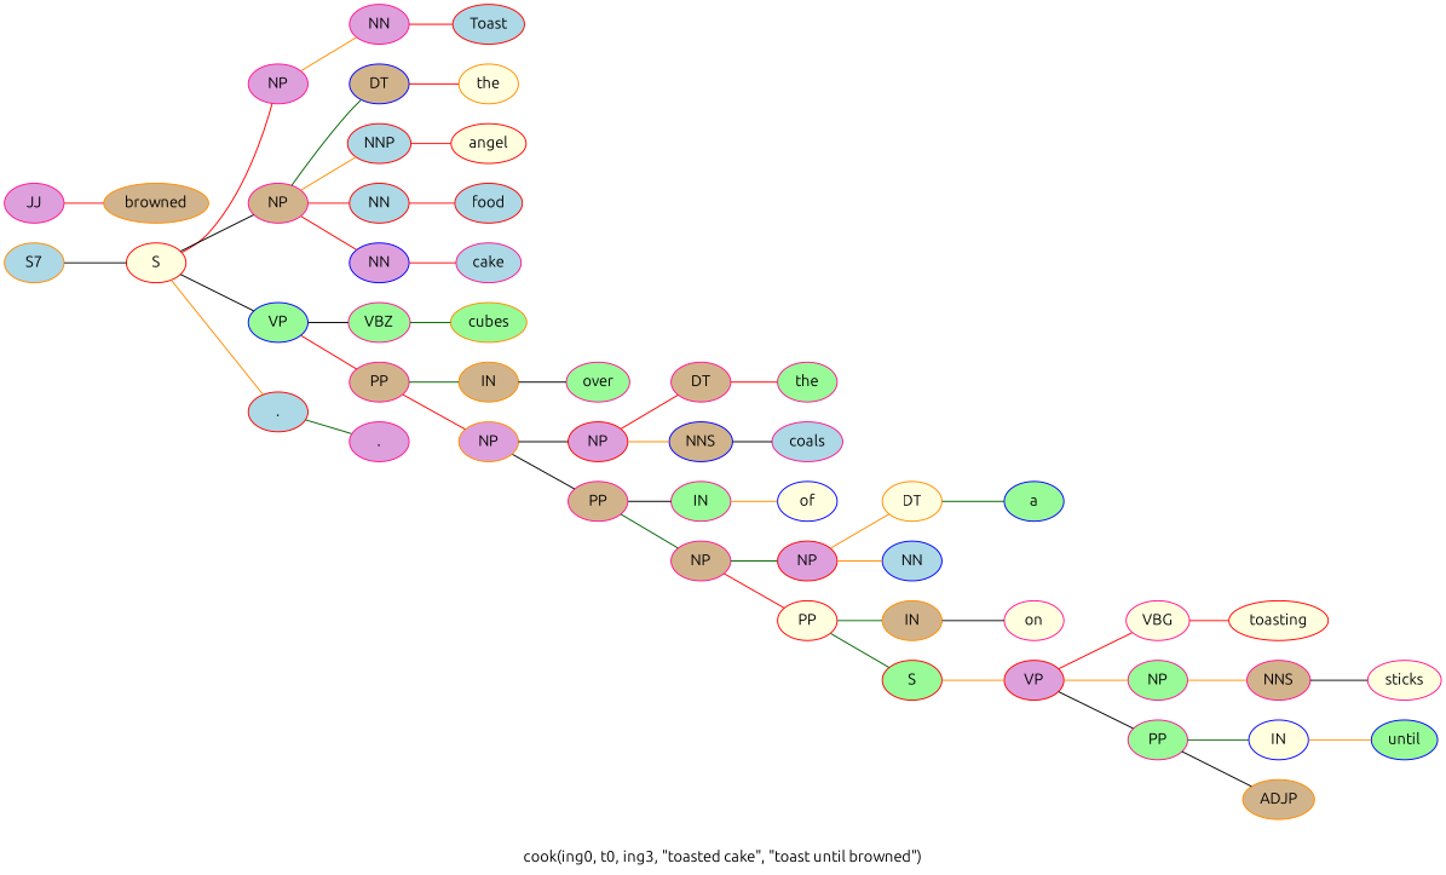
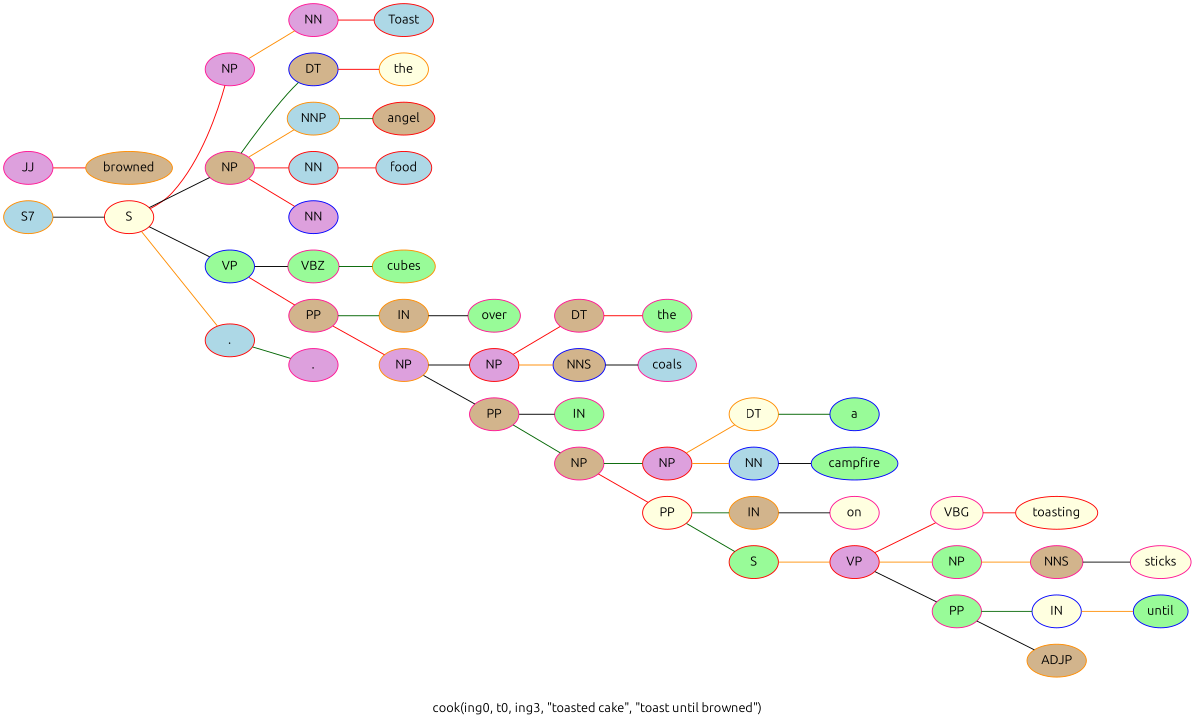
  graph {
    fontname=Ubuntu
    label="cook(ing0, t0, ing3, \"toasted cake\", \"toast until browned\")"
    rankdir=LR
    node [color=deeppink fillcolor=tan fontname=Ubuntu style=filled]
    edge [color=red fontname=Ubuntu]
    n1 [color=darkorange fillcolor=lightblue label=S7]
    n2 [color=red fillcolor=lightyellow label=S]
    n3 [fillcolor=plum label=NP]
    n4 [label=NP]
    n5 [color=blue fillcolor=palegreen label=VP]
    n6 [color=red fillcolor=lightblue label="."]
    n7 [fillcolor=plum label=NN]
    n8 [color=blue label=DT]
-   n9 [color=red fillcolor=lightblue label=NNP]
+   n9 [color=darkorange fillcolor=lightblue label=NNP]
    n10 [color=red fillcolor=lightblue label=NN]
    n11 [color=blue fillcolor=plum label=NN]
    n12 [fillcolor=palegreen label=VBZ]
    n13 [label=PP]
    n14 [fillcolor=plum label="."]
    n15 [color=red fillcolor=lightblue label=Toast]
    n16 [color=darkorange fillcolor=lightyellow label=the]
-   n17 [color=red fillcolor=lightyellow label=angel]
+   n17 [color=red label=angel]
    n18 [color=red fillcolor=lightblue label=food]
-   n19 [fillcolor=lightblue label=cake]
    n20 [color=darkorange fillcolor=palegreen label=cubes]
    n21 [color=darkorange label=IN]
    n22 [color=darkorange fillcolor=plum label=NP]
    n23 [fillcolor=palegreen label=over]
    n24 [color=red fillcolor=plum label=NP]
    n25 [label=PP]
    n26 [label=DT]
    n27 [color=blue label=NNS]
    n28 [fillcolor=palegreen label=IN]
    n29 [label=NP]
    n30 [fillcolor=palegreen label=the]
    n31 [fillcolor=lightblue label=coals]
-   n32 [color=blue fillcolor=lightyellow label=of]
    n33 [color=red fillcolor=plum label=NP]
    n34 [color=red fillcolor=lightyellow label=PP]
    n35 [color=darkorange fillcolor=lightyellow label=DT]
    n36 [color=blue fillcolor=lightblue label=NN]
    n37 [color=darkorange label=IN]
    n38 [color=red fillcolor=palegreen label=S]
    n39 [color=blue fillcolor=palegreen label=a]
+   n40 [color=blue fillcolor=palegreen label=campfire]
    n41 [fillcolor=lightyellow label=on]
    n42 [color=red fillcolor=plum label=VP]
    n43 [fillcolor=lightyellow label=VBG]
    n44 [fillcolor=palegreen label=NP]
    n45 [fillcolor=palegreen label=PP]
    n46 [color=red fillcolor=lightyellow label=toasting]
    n47 [label=NNS]
    n48 [color=blue fillcolor=lightyellow label=IN]
    n49 [color=darkorange label=ADJP]
    n50 [fillcolor=lightyellow label=sticks]
    n51 [color=blue fillcolor=palegreen label=until]
    n52 [fillcolor=plum label=JJ]
    n53 [color=darkorange label=browned]
    n1 -- n2 [color=black]
    n2 -- n3
    n2 -- n4 [color=black]
    n2 -- n5 [color=black]
    n2 -- n6 [color=darkorange]
    n3 -- n7 [color=darkorange]
    n4 -- n8 [color=darkgreen]
    n4 -- n9 [color=darkorange]
    n4 -- n10
    n4 -- n11
    n5 -- n12 [color=black]
    n5 -- n13
    n6 -- n14 [color=darkgreen]
    n7 -- n15
    n8 -- n16
-   n9 -- n17
+   n9 -- n17 [color=darkgreen]
    n10 -- n18
-   n11 -- n19
    n12 -- n20 [color=darkgreen]
    n13 -- n21 [color=darkgreen]
    n13 -- n22
    n21 -- n23 [color=black]
    n22 -- n24 [color=black]
    n22 -- n25 [color=black]
    n24 -- n26
    n24 -- n27 [color=darkorange]
    n25 -- n28 [color=black]
    n25 -- n29 [color=darkgreen]
    n26 -- n30
    n27 -- n31 [color=black]
-   n28 -- n32 [color=darkorange]
    n29 -- n33 [color=darkgreen]
    n29 -- n34
    n33 -- n35 [color=darkorange]
    n33 -- n36 [color=darkorange]
    n34 -- n37 [color=darkgreen]
    n34 -- n38 [color=darkgreen]
    n35 -- n39 [color=darkgreen]
+   n36 -- n40 [color=black]
    n37 -- n41 [color=black]
    n38 -- n42 [color=darkorange]
    n42 -- n43
    n42 -- n44 [color=darkorange]
    n42 -- n45 [color=black]
    n43 -- n46
    n44 -- n47 [color=darkorange]
    n45 -- n48 [color=darkgreen]
    n45 -- n49 [color=black]
    n47 -- n50 [color=black]
    n48 -- n51 [color=darkorange]
    n52 -- n53
  }
